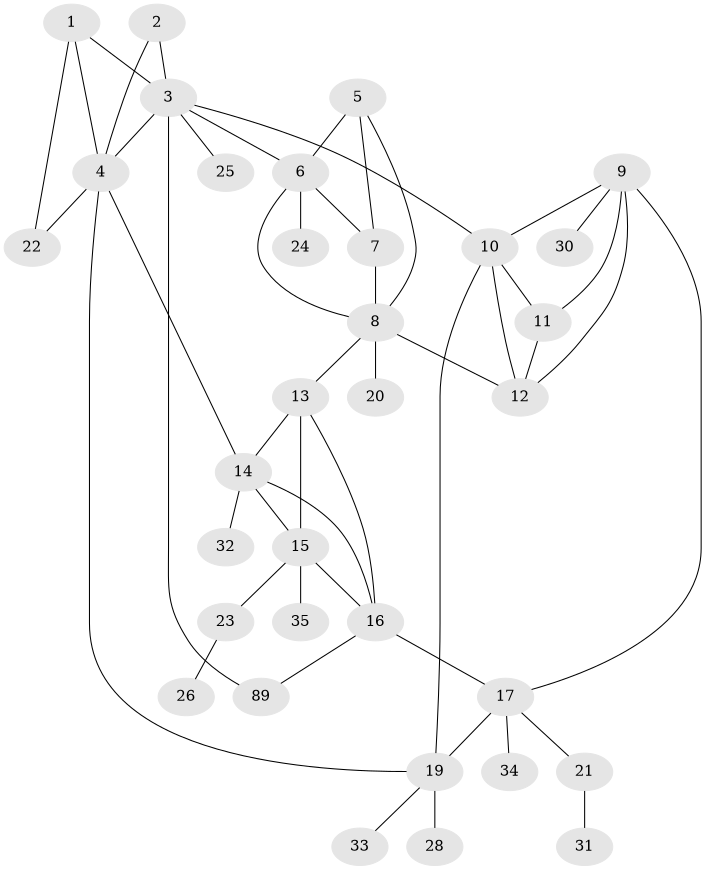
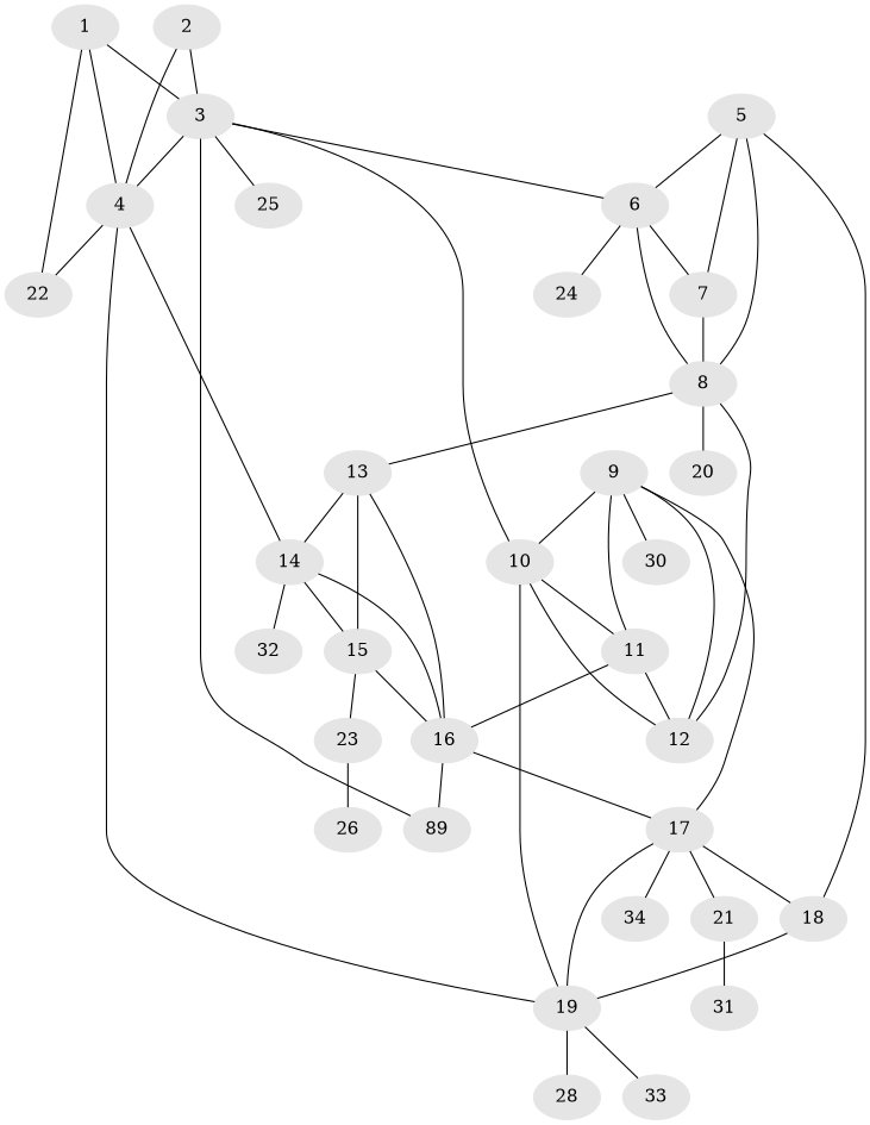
  graph {
    node [color=gray90 style=filled]
    edge [weight=1.0]
    1
    3
    4
    22
    2
    6
    10
    25
    n9 [label=89]
    14
    19
    7
    8
    24
    12
    11
    16
    15
    32
    28
    33
    5
+   18
    13
    20
    9
    17
    30
    21
    34
    23
-   35
    26
    31
    1 -- 3
    1 -- 4
    1 -- 22
    3 -- 4
    3 -- 6
    3 -- 10
    3 -- 25
    3 -- n9 [weight=2.0]
    4 -- 22
    4 -- 14
    4 -- 19
    2 -- 3
    2 -- 4
    6 -- 7
    6 -- 8
    6 -- 24
    10 -- 19
    10 -- 12
    10 -- 11 [weight=2.0]
    14 -- 16
    14 -- 15
    14 -- 32
    19 -- 28 [weight=3.0]
    19 -- 33
    7 -- 8
    8 -- 12
    8 -- 13
    8 -- 20
    11 -- 12
+   11 -- 16
    16 -- n9
    16 -- 17
    15 -- 16
    15 -- 23
-   15 -- 35
    5 -- 6
    5 -- 7
    5 -- 8
+   5 -- 18
+   18 -- 19
    13 -- 14
    13 -- 16
    13 -- 15 [weight=5.0]
    9 -- 10
    9 -- 12
    9 -- 11
    9 -- 17
    9 -- 30
    17 -- 19 [weight=2.0]
+   17 -- 18 [weight=2.0]
    17 -- 21
    17 -- 34
    21 -- 31
    23 -- 26
  }
